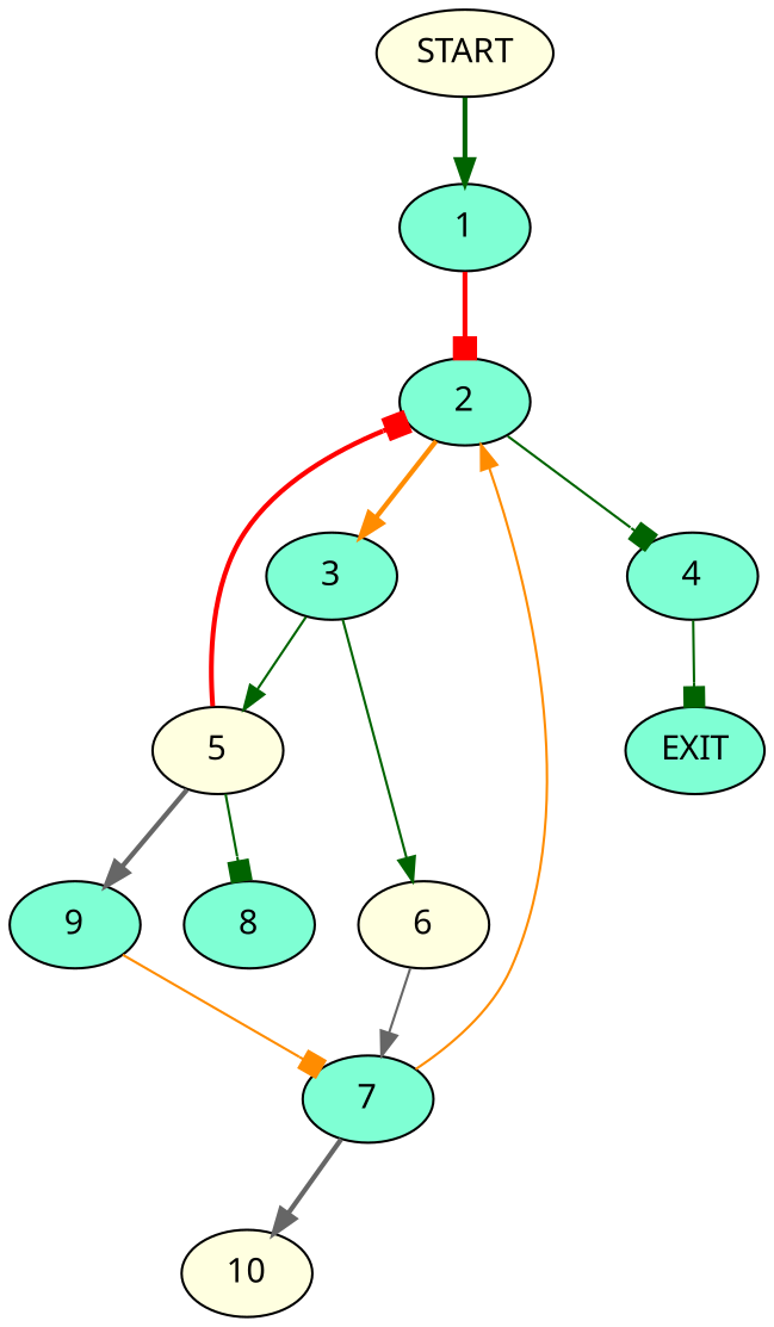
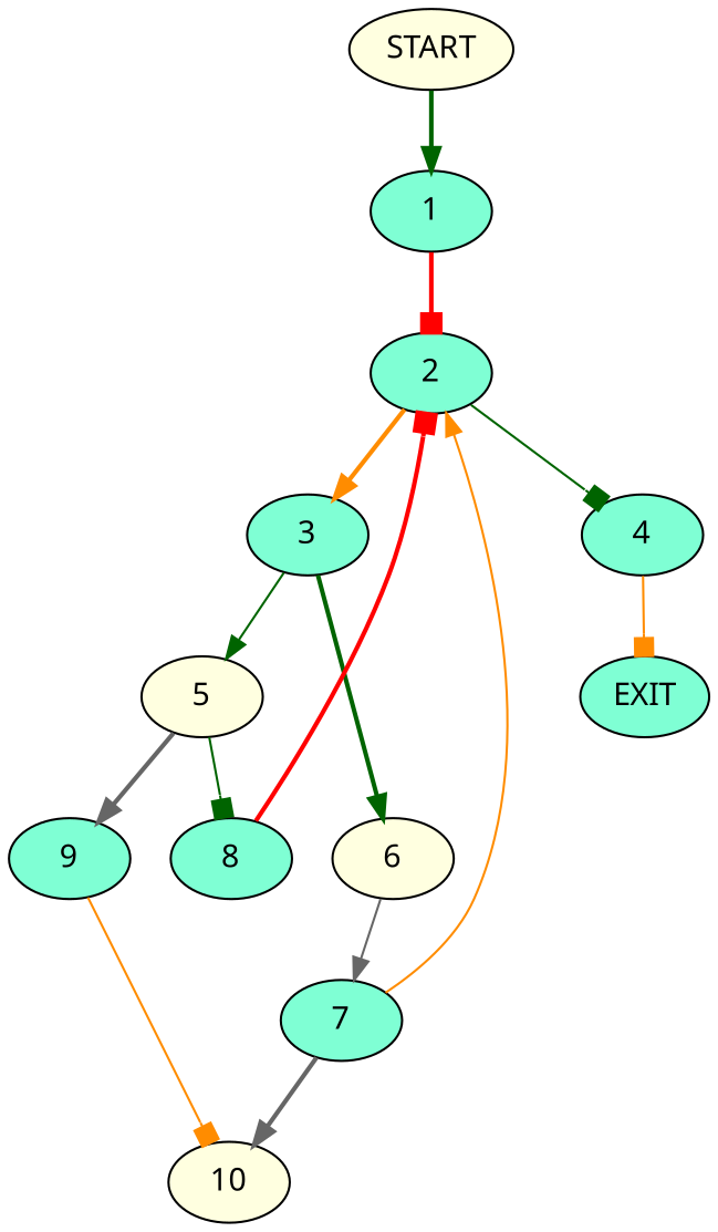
  digraph {
    fontname="Noto Sans"
    node [fillcolor=aquamarine fontname="Noto Sans" style=filled]
    edge [arrowhead=normal color=darkgreen fontname="Noto Sans" style=bold]
    n1 [fillcolor=lightyellow label=START]
    1
    2
    n4 [label=EXIT]
    3
    4
    5 [fillcolor=lightyellow]
    6 [fillcolor=lightyellow]
    8
    9
    7
    10 [fillcolor=lightyellow]
    n1 -> 1
    1 -> 2 [arrowhead=box color=red]
    2 -> 3 [color=darkorange]
    2 -> 4 [arrowhead=box style=solid]
    3 -> 5 [style=solid]
-   3 -> 6 [style=solid]
-   4 -> n4 [arrowhead=box style=solid]
+   3 -> 6
+   4 -> n4 [arrowhead=box color=darkorange style=solid]
    5 -> 8 [arrowhead=box style=solid]
    5 -> 9 [color=gray40]
    6 -> 7 [color=gray40 style=solid]
-   5 -> 2 [arrowhead=box color=red]
-   9 -> 7 [arrowhead=box color=darkorange style=solid]
+   8 -> 2 [arrowhead=box color=red]
+   9 -> 10 [arrowhead=box color=darkorange style=solid]
    7 -> 2 [color=darkorange style=solid]
    7 -> 10 [color=gray40]
  }
